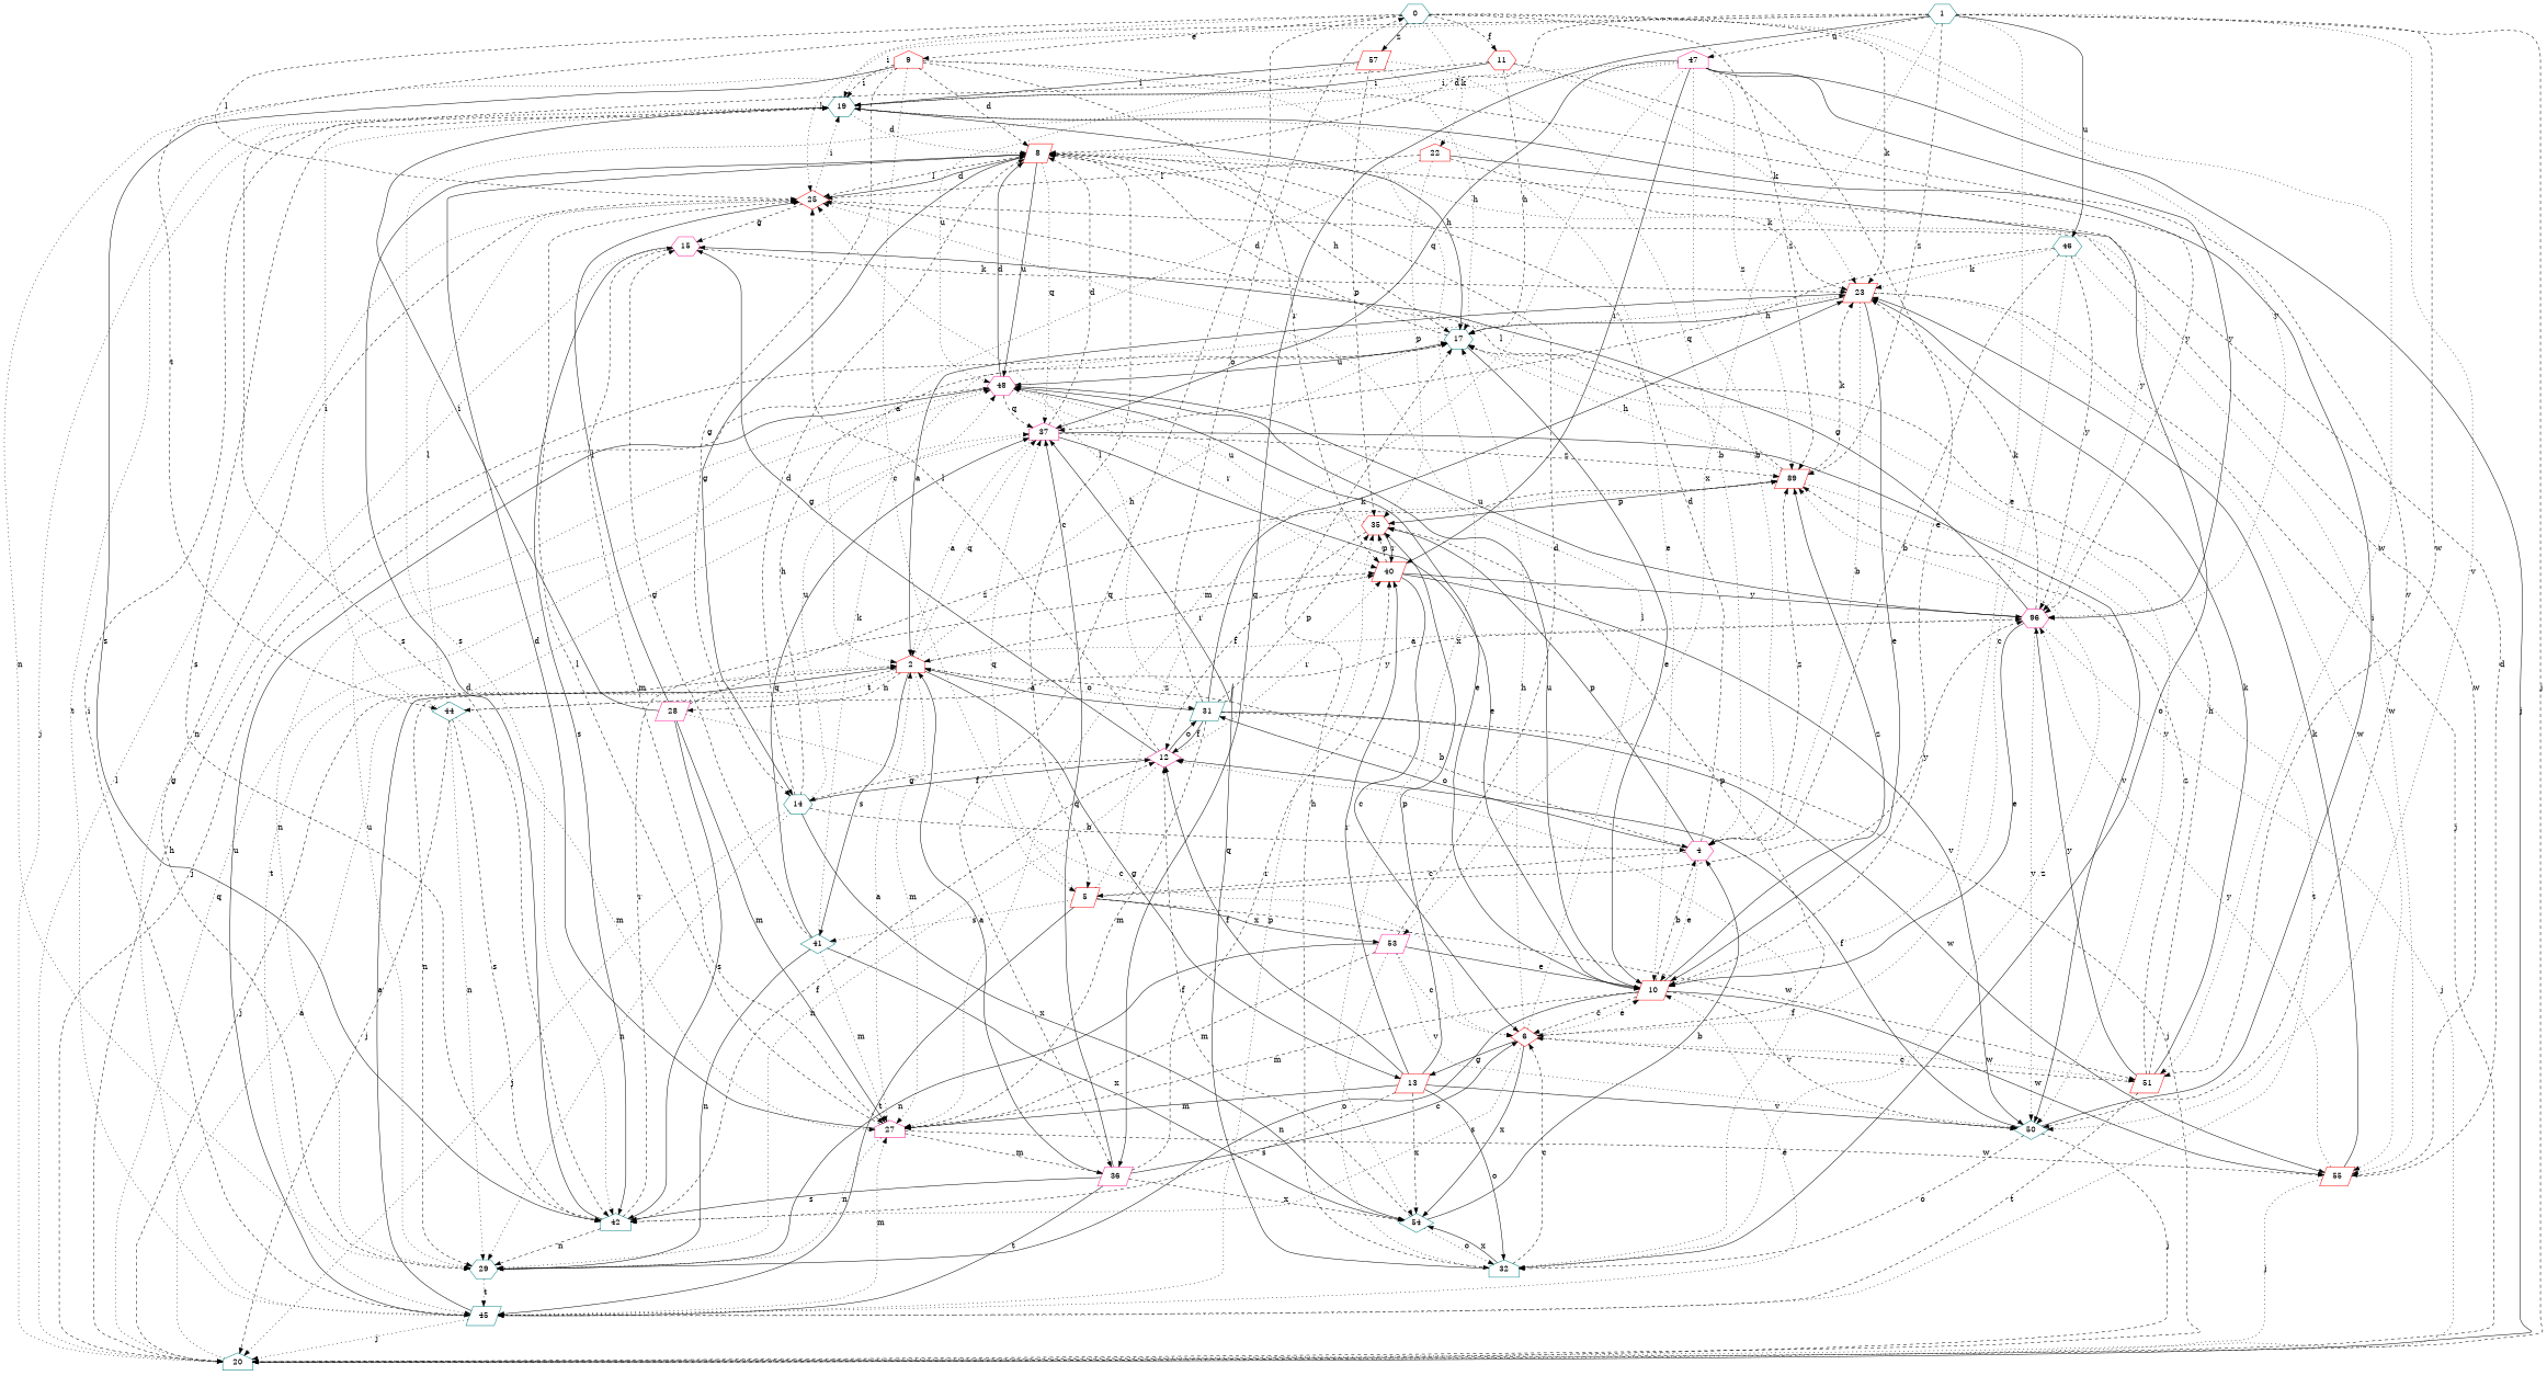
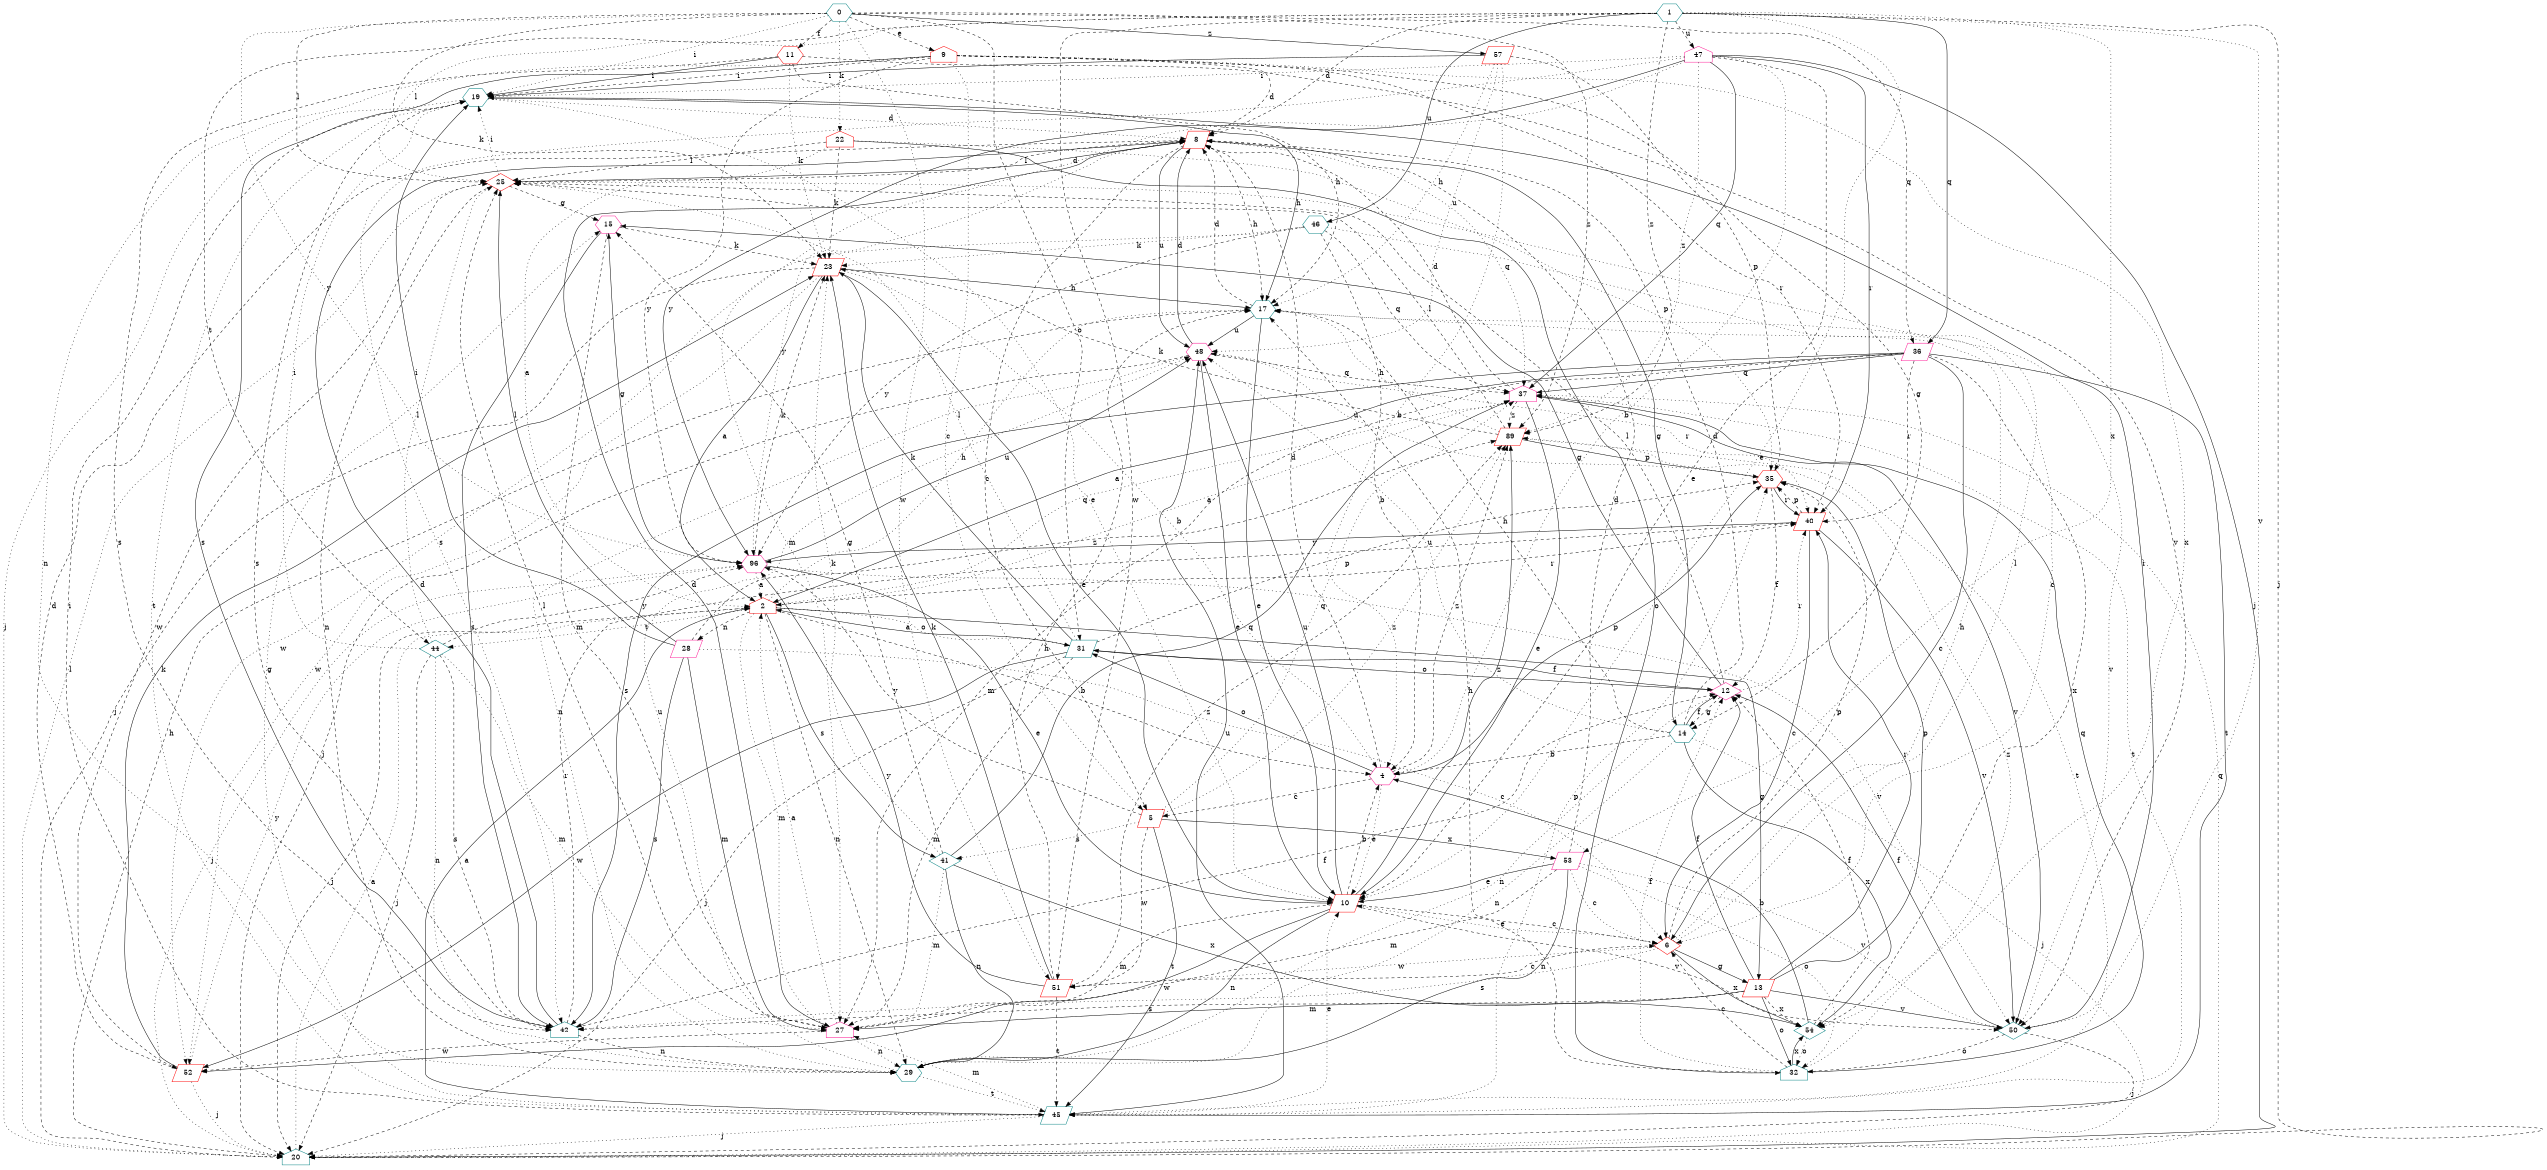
  strict digraph {
    node [color=red shape=parallelogram]
    edge [style=dashed]
    0 [color=teal shape=hexagon]
    9 [shape=house]
    11 [shape=hexagon]
    19 [color=teal shape=hexagon]
    22 [shape=house]
    23
    25 [shape=diamond]
    31 [color=teal]
    36 [color=deeppink]
    51
    n11 [color=deeppink label=96 shape=hexagon]
    57
    n13 [label=89]
    8
    29 [color=teal shape=hexagon]
    40
    5
    42 [color=teal shape=house]
    54 [color=teal shape=diamond]
    14 [color=teal shape=hexagon]
    50 [color=teal shape=diamond]
    17 [color=teal shape=hexagon]
    10
    20 [color=teal shape=house]
    45 [color=teal]
    2 [shape=house]
    35 [shape=hexagon]
    32 [color=teal shape=house]
    4 [color=deeppink shape=hexagon]
-   52 [label=55]
+   52
    15 [color=deeppink shape=hexagon]
    27 [color=deeppink shape=house]
    12 [color=deeppink shape=diamond]
    37 [color=deeppink shape=house]
    6 [shape=diamond]
    48 [color=deeppink shape=hexagon]
    1 [color=teal shape=hexagon]
    44 [color=teal shape=diamond]
    46 [color=teal shape=hexagon]
    47 [color=deeppink shape=house]
    53 [color=deeppink]
    13
    28 [color=deeppink]
    41 [color=teal shape=diamond]
    0 -> 9 [label=e]
    0 -> 11 [label=f]
    0 -> 19 [label=i style=dotted]
    0 -> 22 [label=k style=dotted]
    0 -> 23 [label=k]
    0 -> 25 [label=l]
-   31 -> 0 [label=o]
+   0 -> 31 [label=o]
    0 -> 36 [label=q]
    0 -> 51 [label=w style=dotted]
    0 -> n11 [label=y style=dotted]
    0 -> 57 [label=z style=solid]
    0 -> n13 [label=z]
    9 -> 19 [label=i]
    9 -> n11 [label=y]
    9 -> 8 [label=d]
    9 -> 29 [label=n style=dotted]
    9 -> 40 [label=r]
    9 -> 5 [label=c style=dotted]
    9 -> 42 [label=s style=solid]
    9 -> 54 [label=x style=dotted]
    9 -> 14 [label=g]
    11 -> 19 [label=i style=solid]
    11 -> 23 [label=k style=dotted]
    11 -> 42 [label=s]
    11 -> 50 [label=v]
    11 -> 17 [label=h]
    19 -> 8 [label=d style=dotted]
    19 -> 42 [label=s]
    19 -> 17 [label=h style=solid]
    19 -> 10 [label=e style=dotted]
    19 -> 20 [label=j style=dotted]
    19 -> 45 [label=t style=dotted]
    22 -> 23 [label=k]
    22 -> 25 [label=l]
    22 -> 2 [label=a style=dotted]
    22 -> 35 [label=p style=dotted]
    22 -> 32 [label=o style=solid]
    23 -> 17 [label=h style=solid]
    23 -> 10 [label=e style=solid]
    23 -> 20 [label=j]
    23 -> 2 [label=a style=solid]
    23 -> 4 [label=b style=dotted]
    23 -> 52 [label=w style=dotted]
    25 -> 19 [label=i style=dotted]
    25 -> 8 [label=d style=solid]
    25 -> 29 [label=n]
    25 -> 52 [label=w]
    25 -> 15 [label=g]
    31 -> 23 [label=k style=solid]
    31 -> 25 [label=l style=dotted]
    31 -> 20 [label=j]
    31 -> 2 [label=a style=solid]
    31 -> 35 [label=p]
    31 -> 52 [label=w style=solid]
    31 -> 27 [label=m]
    31 -> 12 [label=f style=solid]
    36 -> 40 [label=r]
    36 -> 42 [label=s style=solid]
    36 -> 54 [label=x]
    36 -> 45 [label=t style=solid]
    36 -> 2 [label=a style=solid]
-   27 -> 36 [label=m]
+   36 -> 27 [label=m]
    36 -> 37 [label=q style=solid]
    36 -> 6 [label=c style=solid]
    51 -> 23 [label=k style=solid]
    51 -> n11 [label=y style=solid]
    51 -> n13 [label=z]
    51 -> 17 [label=h]
    51 -> 45 [label=t]
    51 -> 6 [label=c]
    n11 -> 23 [label=k]
    n11 -> 50 [label=v style=dotted]
    n11 -> 10 [label=e style=solid]
    n11 -> 20 [label=j style=dotted]
    n11 -> 2 [label=a style=dotted]
    n11 -> 15 [label=g style=solid]
    n11 -> 48 [label=u style=solid]
    57 -> 19 [label=i style=solid]
    57 -> 17 [label=h style=dotted]
    57 -> 35 [label=p]
    57 -> 4 [label=b style=dotted]
    57 -> 48 [label=u style=dotted]
    n13 -> 23 [label=k]
    n13 -> 25 [label=l]
    n13 -> 17 [label=h style=dotted]
    n13 -> 45 [label=t style=dotted]
    n13 -> 35 [label=p style=solid]
    8 -> 25 [label=l]
    8 -> n11 [label=y style=dotted]
    8 -> 5 [label=c]
    8 -> 14 [label=g style=solid]
    8 -> 17 [label=h]
    8 -> 37 [label=q style=dotted]
    8 -> 48 [label=u style=solid]
    29 -> 45 [label=t style=dotted]
    29 -> 48 [label=u style=dotted]
    40 -> n11 [label=y style=solid]
    40 -> 50 [label=v style=solid]
    40 -> 35 [label=p]
    40 -> 6 [label=c style=solid]
    5 -> 51 [label=w]
    5 -> n11 [label=y]
    5 -> n13 [label=z style=dotted]
    5 -> 45 [label=t style=solid]
    5 -> 37 [label=q style=dotted]
    5 -> 53 [label=x style=solid]
    5 -> 41 [label=s style=dotted]
    42 -> 8 [label=d style=solid]
    42 -> 29 [label=n]
    42 -> 40 [label=r]
    42 -> 12 [label=f]
    54 -> 32 [label=o style=dotted]
    54 -> 4 [label=b style=solid]
    54 -> 12 [label=f]
    14 -> 8 [label=d]
    14 -> 29 [label=n style=dotted]
    14 -> 54 [label=x style=solid]
    14 -> 17 [label=h]
    14 -> 20 [label=j style=dotted]
    14 -> 4 [label=b]
    14 -> 12 [label=f style=solid]
    14 -> 48 [label=u style=dotted]
    50 -> 19 [label=i style=solid]
    50 -> 20 [label=j]
    50 -> 32 [label=o]
    50 -> 12 [label=f style=solid]
    17 -> 8 [label=d]
    17 -> 50 [label=v style=dotted]
    17 -> 10 [label=e style=solid]
    17 -> 48 [label=u style=solid]
    10 -> n13 [label=z style=solid]
    10 -> 29 [label=n style=solid]
    10 -> 50 [label=v]
    10 -> 4 [label=b]
    10 -> 52 [label=w style=solid]
    10 -> 27 [label=m]
    10 -> 6 [label=c]
    10 -> 48 [label=u style=solid]
    20 -> 25 [label=l style=dotted]
    20 -> 17 [label=h]
    20 -> 2 [label=a style=dotted]
    20 -> 37 [label=q style=dotted]
    45 -> 19 [label=i]
    45 -> 10 [label=e style=dotted]
    45 -> 20 [label=j style=dotted]
    45 -> 2 [label=a style=solid]
    45 -> 35 [label=p style=dotted]
    45 -> 15 [label=g style=dotted]
    45 -> 27 [label=m style=dotted]
    45 -> 48 [label=u style=solid]
    2 -> 31 [label=o style=dotted]
    2 -> 29 [label=n]
    2 -> 40 [label=r]
    2 -> 17 [label=h style=dotted]
    2 -> 20 [label=j]
    2 -> 4 [label=b]
    2 -> 27 [label=m style=dotted]
    2 -> 37 [label=q style=dotted]
    2 -> 44 [label=t style=dotted]
    2 -> 13 [label=g style=solid]
    2 -> 28 [label=n]
    2 -> 41 [label=s style=solid]
    35 -> 40 [label=r style=solid]
    35 -> 12 [label=f]
    35 -> 48 [label=u style=dotted]
    32 -> n13 [label=z style=dotted]
    32 -> 54 [label=x style=solid]
    32 -> 17 [label=h]
    32 -> 12 [label=f style=dotted]
    32 -> 37 [label=q style=solid]
    32 -> 6 [label=c]
    4 -> 31 [label=o style=solid]
    4 -> n13 [label=z]
    4 -> 8 [label=d]
    4 -> 5 [label=c]
    4 -> 10 [label=e style=dotted]
    4 -> 35 [label=p style=solid]
    52 -> 23 [label=k style=solid]
    52 -> n11 [label=y style=dotted]
    52 -> 8 [label=d]
    52 -> 20 [label=j style=dotted]
    15 -> 23 [label=k]
    15 -> 42 [label=s style=solid]
    15 -> 27 [label=m]
    27 -> 25 [label=l]
    27 -> 8 [label=d style=solid]
    27 -> 29 [label=n style=dotted]
    27 -> 2 [label=a style=dotted]
    27 -> 52 [label=w]
    12 -> 25 [label=l]
    12 -> 31 [label=o style=solid]
    12 -> 29 [label=n style=dotted]
    12 -> 40 [label=r style=dotted]
    12 -> 14 [label=g]
    12 -> 15 [label=g style=solid]
    37 -> n13 [label=z]
    37 -> 8 [label=d]
    37 -> 50 [label=v style=solid]
    37 -> 10 [label=e style=solid]
    37 -> 45 [label=t style=dotted]
    37 -> 2 [label=a style=dotted]
    6 -> 25 [label=l style=dotted]
    6 -> 51 [label=w style=dotted]
    6 -> 42 [label=s style=dotted]
    6 -> 54 [label=x style=solid]
    6 -> 17 [label=h style=dotted]
    6 -> 10 [label=e style=dotted]
    6 -> 35 [label=p]
    6 -> 13 [label=g style=solid]
    48 -> 8 [label=d style=solid]
    48 -> 29 [label=n style=dotted]
    48 -> 40 [label=r style=dotted]
    48 -> 10 [label=e style=solid]
    48 -> 20 [label=j]
    48 -> 37 [label=q]
    1 -> 25 [label=l style=dotted]
    1 -> 36 [label=q style=solid]
    1 -> 51 [label=w]
    1 -> n13 [label=z]
    1 -> 8 [label=d]
    1 -> 50 [label=v style=dotted]
    1 -> 10 [label=e style=dotted]
    1 -> 20 [label=j]
    1 -> 44 [label=t]
    1 -> 46 [label=u style=solid]
    1 -> 47 [label=u]
    1 -> 53 [label=x style=dotted]
    44 -> 19 [label=i style=dotted]
    44 -> 25 [label=l style=dotted]
    44 -> n11 [label=y]
    44 -> 29 [label=n style=dotted]
    44 -> 42 [label=s]
    44 -> 20 [label=j]
    44 -> 27 [label=m style=dotted]
    46 -> 23 [label=k style=dotted]
    46 -> n11 [label=y]
    46 -> 4 [label=b]
    46 -> 52 [label=w style=dotted]
    46 -> 37 [label=q]
    46 -> 6 [label=c style=dotted]
    47 -> 19 [label=i style=dotted]
    47 -> n11 [label=y style=solid]
    47 -> n13 [label=z style=dotted]
    47 -> 40 [label=r style=solid]
    47 -> 42 [label=s style=dotted]
    47 -> 10 [label=e]
    47 -> 20 [label=j style=solid]
    47 -> 4 [label=b style=dotted]
    47 -> 27 [label=m style=dotted]
    47 -> 37 [label=q style=solid]
    53 -> 8 [label=d]
    53 -> 29 [label=n style=solid]
    53 -> 50 [label=v style=dotted]
    53 -> 10 [label=e style=solid]
    53 -> 32 [label=o style=dotted]
    53 -> 27 [label=m]
    53 -> 6 [label=c style=dotted]
    13 -> 40 [label=r style=solid]
    13 -> 42 [label=s]
    13 -> 54 [label=x]
    13 -> 50 [label=v style=solid]
    13 -> 35 [label=p style=solid]
    13 -> 32 [label=o style=solid]
    13 -> 27 [label=m style=solid]
    13 -> 12 [label=f style=solid]
    28 -> 19 [label=i style=solid]
    28 -> 25 [label=l style=solid]
    28 -> n13 [label=z]
    28 -> 42 [label=s style=solid]
    28 -> 27 [label=m style=solid]
    28 -> 6 [label=c style=dotted]
    41 -> 23 [label=k style=dotted]
    41 -> 29 [label=n style=solid]
    41 -> 54 [label=x style=solid]
    41 -> 15 [label=g]
    41 -> 27 [label=m style=dotted]
    41 -> 37 [label=q style=solid]
  }
